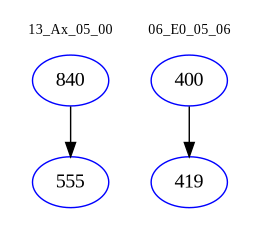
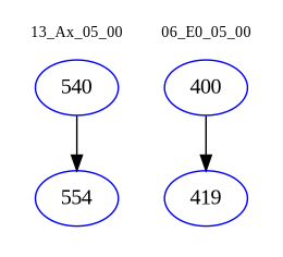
  digraph {
    fontname="Liberation Serif"
    node [color=blue fontname="Liberation Serif"]
    edge [color=black fontname="Liberation Serif"]
-   n1 [label=840]
-   n2 [label=555]
+   n1 [label=540]
+   n2 [label=554]
    n3 [label=400]
    n4 [label=419]
    subgraph cluster_1 {
      color=white
      fontsize=10
      label="13_Ax_05_00"
      n1
      n2
    }
    subgraph cluster_2 {
      color=white
      fontsize=10
-     label="06_E0_05_06"
+     label="06_E0_05_00"
      n3
      n4
    }
    n1 -> n2
    n3 -> n4
  }
